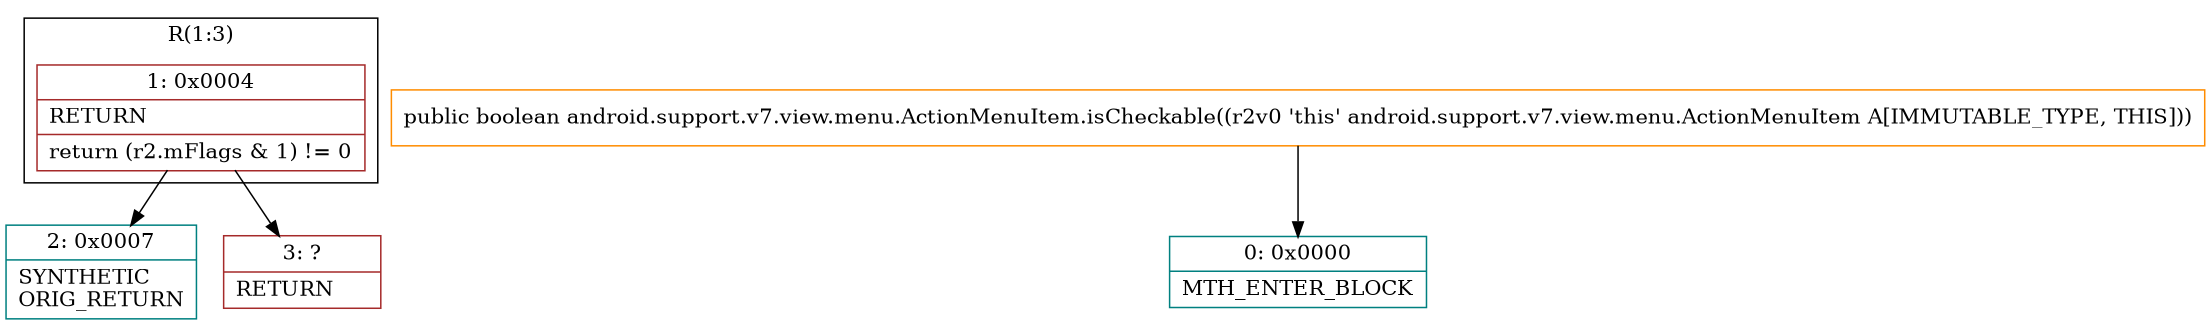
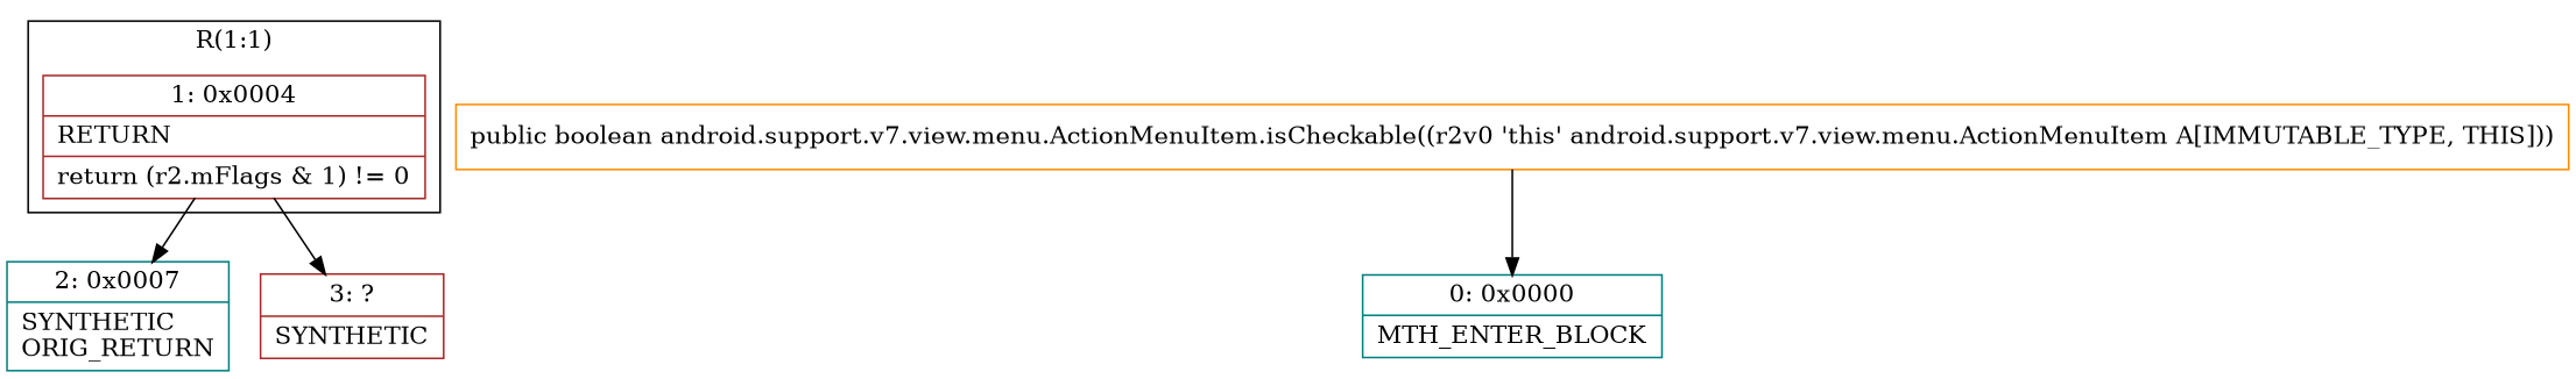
  digraph {
    node [color=brown shape=record]
    n1 [label="{1\:\ 0x0004|RETURN\l|return (r2.mFlags & 1) != 0\l}"]
    n2 [color=teal label="{2\:\ 0x0007|SYNTHETIC\lORIG_RETURN\l}"]
-   n3 [label="{3\:\ ?|RETURN\l}"]
+   n3 [label="{3\:\ ?|SYNTHETIC\l}"]
    n4 [color=teal label="{0\:\ 0x0000|MTH_ENTER_BLOCK\l}"]
    n5 [color=darkorange label="{public boolean android.support.v7.view.menu.ActionMenuItem.isCheckable((r2v0 'this' android.support.v7.view.menu.ActionMenuItem A[IMMUTABLE_TYPE, THIS])) }"]
    subgraph cluster_1 {
-     label="R(1:3)"
+     label="R(1:1)"
      n1
    }
    n1 -> n2
    n1 -> n3
    n5 -> n4
  }
